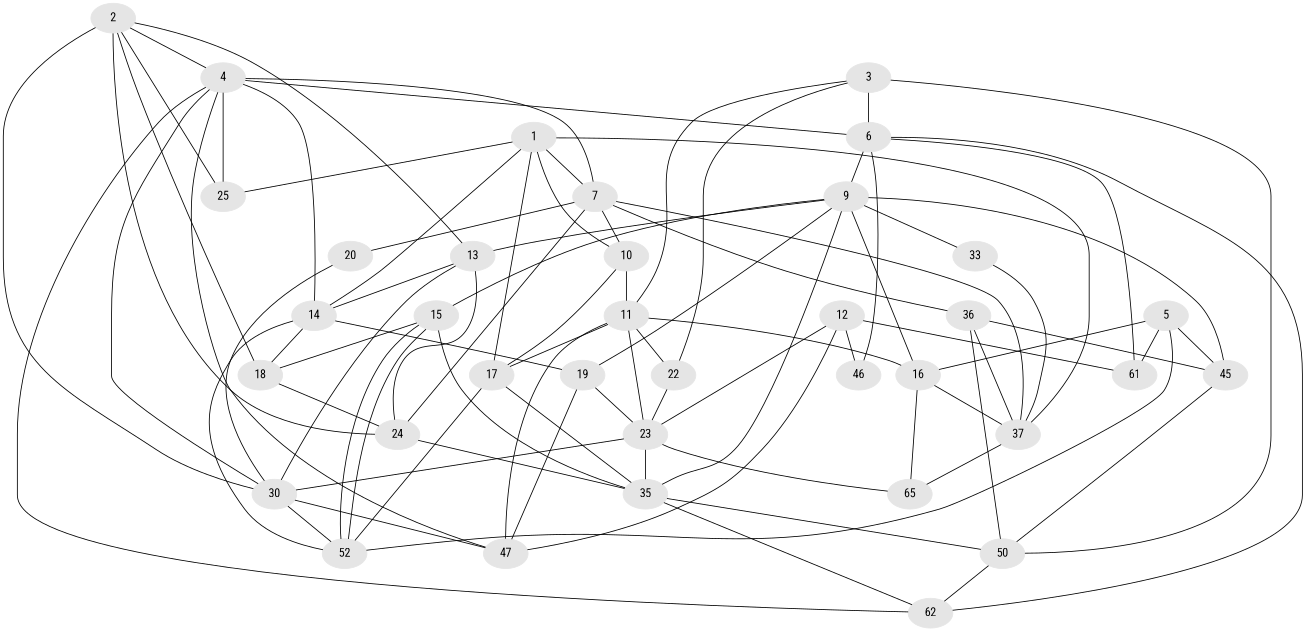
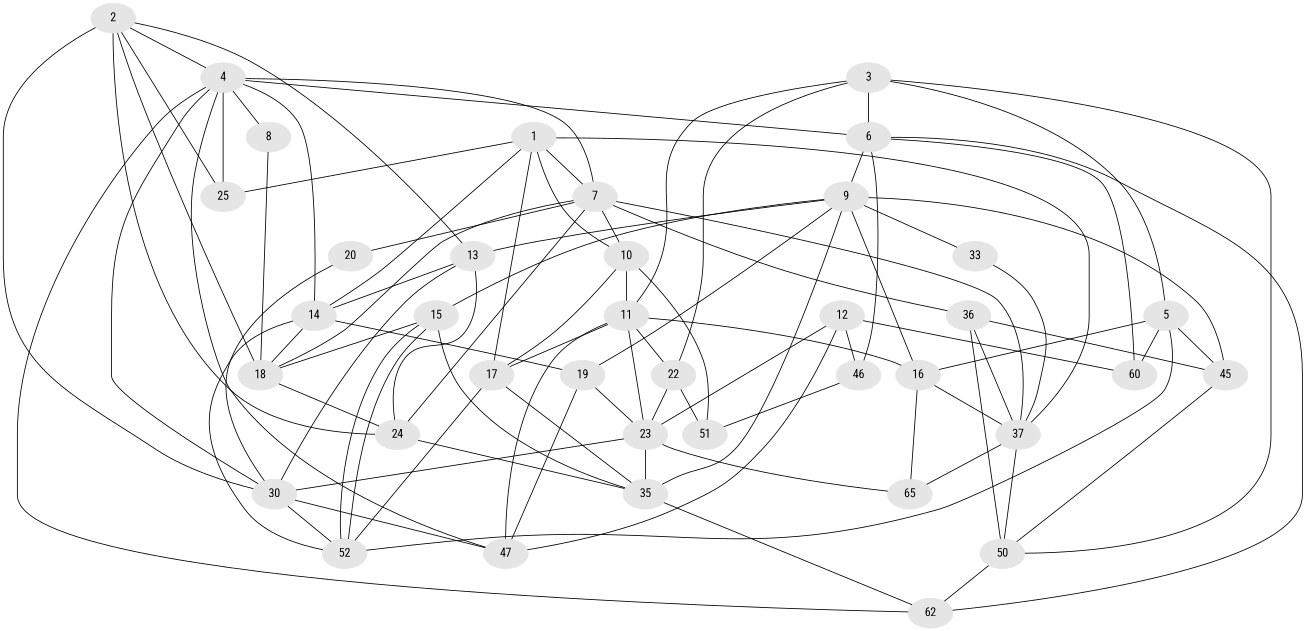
  graph {
    fontname="Roboto Condensed"
    node [color=gray90 fontname="Roboto Condensed" style=filled]
    edge [fontname="Roboto Condensed"]
    1 [super="+27"]
    7 [super="+38"]
    10 [super="+43"]
    14 [super="+49"]
    17 [super="+34"]
    25
    37 [super="+60"]
    18 [super="+41"]
    24 [super="+32"]
    20
    36 [super="+39"]
    11 [super="+26"]
+   51
    52 [super="+56"]
    19 [super="+42"]
    35 [super="+55"]
    65
    2 [super="+29"]
    4 [super="+21"]
    13 [super="+31"]
    30
    6 [super="+66"]
+   8
    47 [super="+63"]
    62 [super="+64"]
    3 [super="+58"]
    5 [super="+59"]
    22 [super="+28"]
    50
    16
    45
-   61
+   61 [label=60]
    9 [super="+44"]
    46 [super="+54"]
    23 [super="+57"]
    15
    33
    12 [super="+40"]
    1 -- 7
    1 -- 10
    1 -- 14
    1 -- 17
    1 -- 25
    1 -- 37
    7 -- 10
    7 -- 37
+   7 -- 18
    7 -- 24
    7 -- 20
    7 -- 36
    10 -- 17
    10 -- 11
+   10 -- 51
    14 -- 18 [weight=2]
    14 -- 52
    14 -- 19 [weight=2]
    17 -- 52
    17 -- 35
    37 -- 65
    18 -- 24
    24 -- 35
    20 -- 30
    36 -- 37
    36 -- 50
    36 -- 45
    11 -- 17
    11 -- 47
    11 -- 22
    11 -- 16
    11 -- 23
    19 -- 47
    19 -- 23
    35 -- 62
-   35 -- 50
+   37 -- 50
    2 -- 25
    2 -- 18
    2 -- 24
    2 -- 4
    2 -- 13
    2 -- 30
    4 -- 7
    4 -- 14
    4 -- 25
    4 -- 30
    4 -- 6
+   4 -- 8
    4 -- 47
    4 -- 62
    13 -- 14
    13 -- 24
    13 -- 30
    30 -- 52
    30 -- 47
    6 -- 62
    6 -- 61
    6 -- 9 [weight=2]
    6 -- 46
+   8 -- 18
    3 -- 11
    3 -- 6
+   3 -- 5
    3 -- 22
    3 -- 50
    5 -- 52
    5 -- 16
    5 -- 45
    5 -- 61
+   22 -- 51
    22 -- 23
    50 -- 62
    16 -- 37
    16 -- 65
    45 -- 50
    9 -- 19
    9 -- 35
    9 -- 13
    9 -- 16
    9 -- 45
    9 -- 15
    9 -- 33
+   46 -- 51
    23 -- 35
    23 -- 65
    23 -- 30
    15 -- 18
    15 -- 52 [weight=2]
    15 -- 52
    15 -- 35
    33 -- 37
    12 -- 47
    12 -- 61
    12 -- 46
    12 -- 23 [weight=2]
  }
